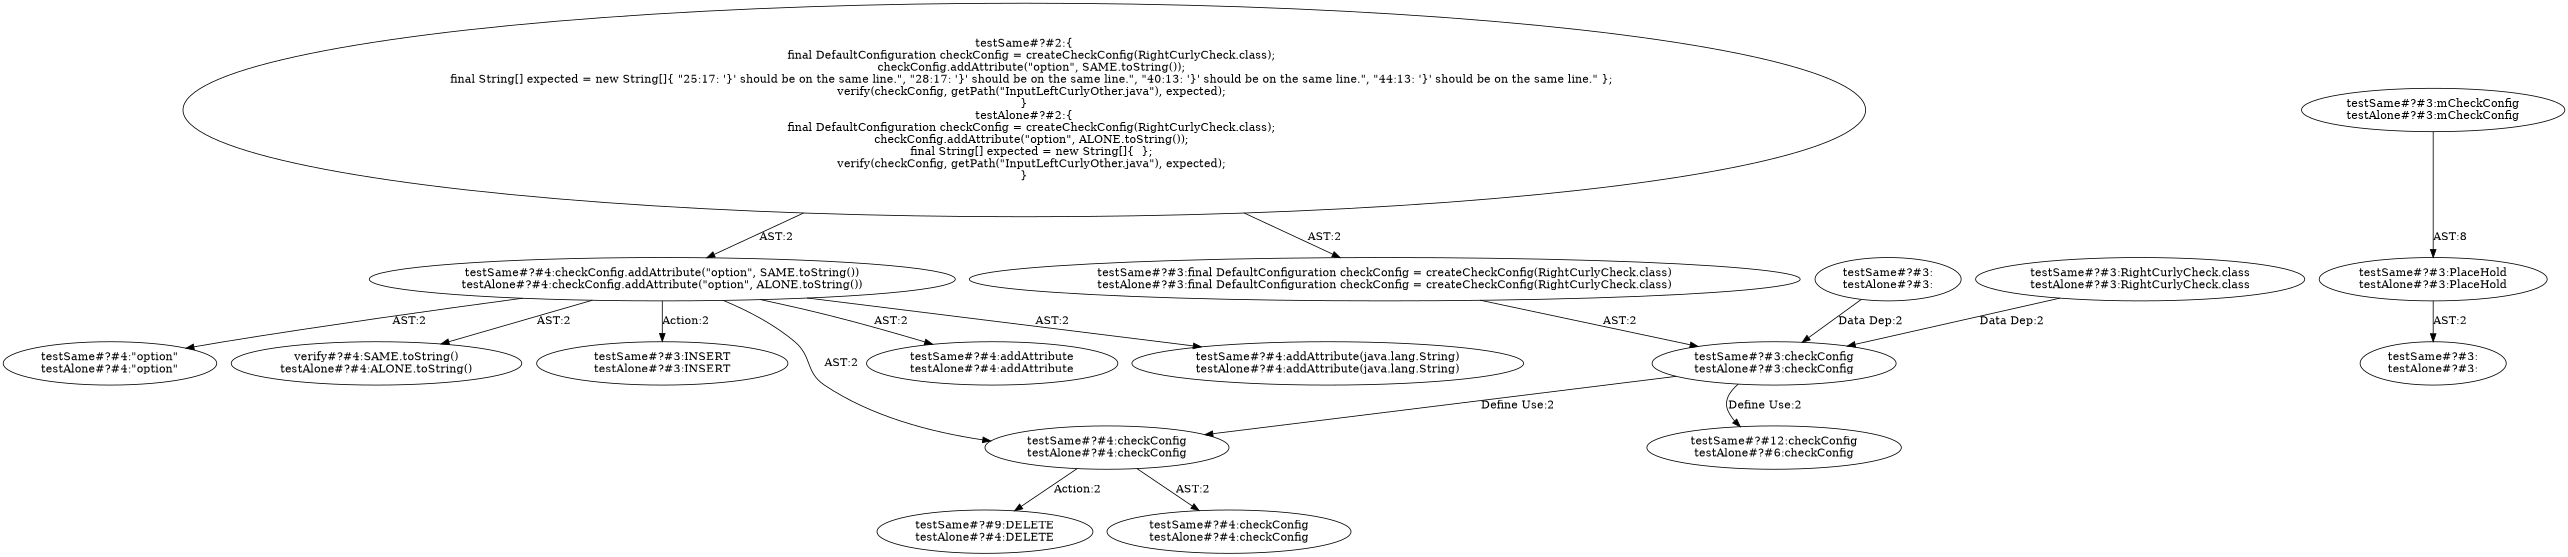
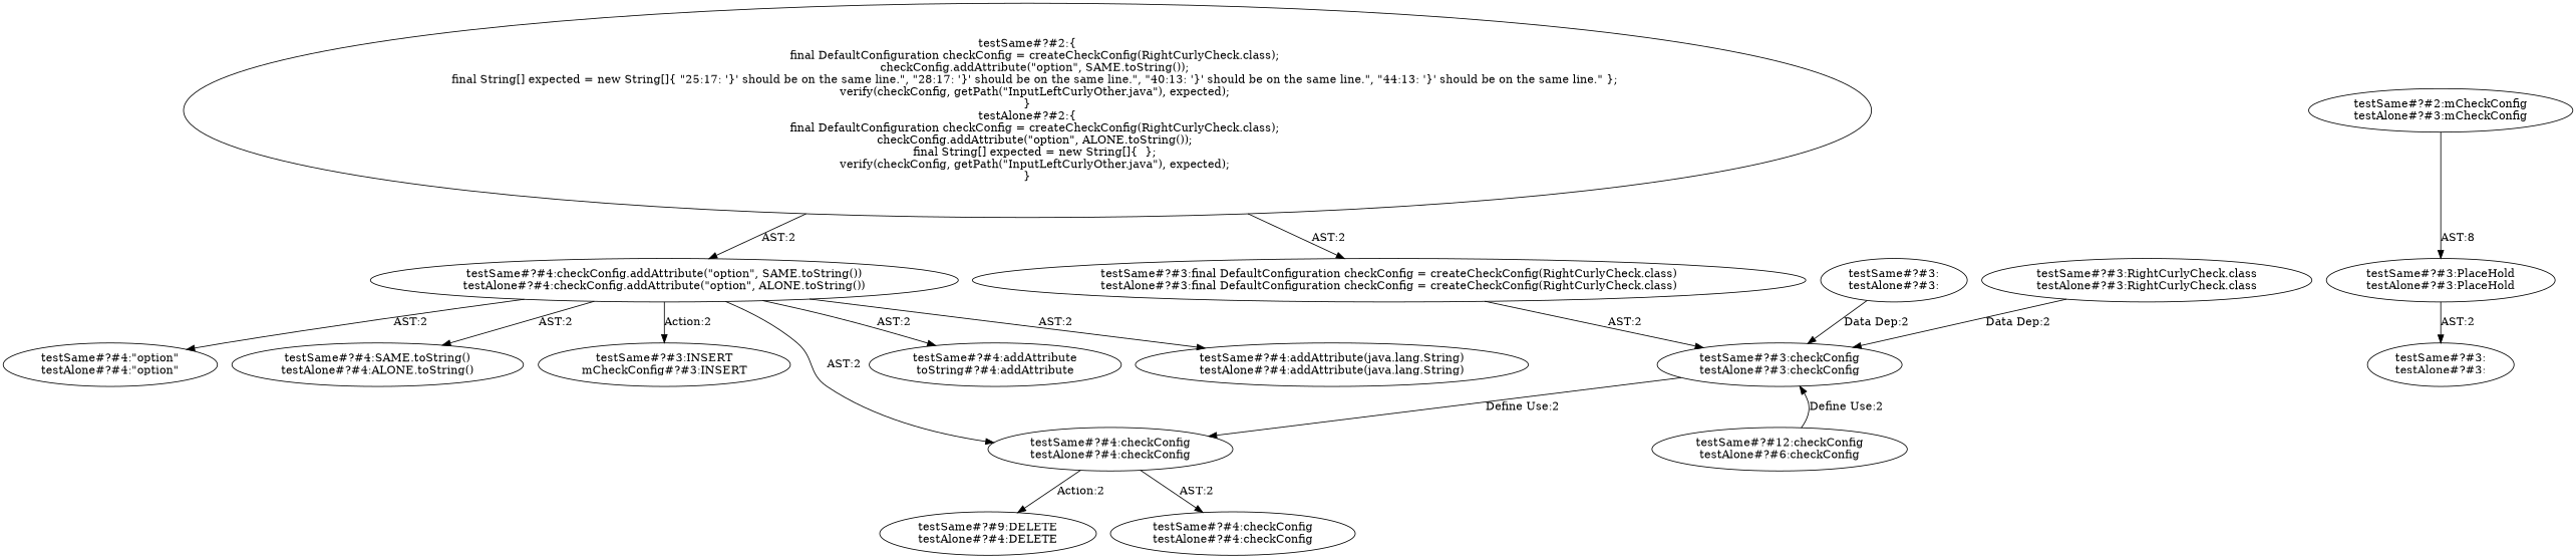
  digraph {
    node [shape=ellipse]
    n1 [label="testSame#?#9:DELETE\ntestAlone#?#4:DELETE"]
    n2 [label="testSame#?#4:checkConfig\ntestAlone#?#4:checkConfig"]
    n3 [label="testSame#?#4:checkConfig\ntestAlone#?#4:checkConfig"]
    n4 [label="testSame#?#3:checkConfig\ntestAlone#?#3:checkConfig"]
    n5 [label="testSame#?#12:checkConfig\ntestAlone#?#6:checkConfig"]
    n6 [label="testSame#?#3:final DefaultConfiguration checkConfig = createCheckConfig(RightCurlyCheck.class)\ntestAlone#?#3:final DefaultConfiguration checkConfig = createCheckConfig(RightCurlyCheck.class)"]
    n7 [label="testSame#?#3:\ntestAlone#?#3:"]
    n8 [label="testSame#?#3:RightCurlyCheck.class\ntestAlone#?#3:RightCurlyCheck.class"]
    n9 [label="testSame#?#4:checkConfig.addAttribute(\"option\", SAME.toString())\ntestAlone#?#4:checkConfig.addAttribute(\"option\", ALONE.toString())"]
-   n10 [label="testSame#?#4:addAttribute\ntestAlone#?#4:addAttribute"]
+   n10 [label="testSame#?#4:addAttribute\ntoString#?#4:addAttribute"]
    n11 [label="testSame#?#4:addAttribute(java.lang.String)\ntestAlone#?#4:addAttribute(java.lang.String)"]
    n12 [label="testSame#?#4:\"option\"\ntestAlone#?#4:\"option\""]
-   n13 [label="verify#?#4:SAME.toString()\ntestAlone#?#4:ALONE.toString()"]
-   n14 [label="testSame#?#3:INSERT\ntestAlone#?#3:INSERT"]
+   n13 [label="testSame#?#4:SAME.toString()\ntestAlone#?#4:ALONE.toString()"]
+   n14 [label="testSame#?#3:INSERT\nmCheckConfig#?#3:INSERT"]
    n15 [label="testSame#?#2:\{\n    final DefaultConfiguration checkConfig = createCheckConfig(RightCurlyCheck.class);\n    checkConfig.addAttribute(\"option\", SAME.toString());\n    final String[] expected = new String[]\{ \"25:17: '\}' should be on the same line.\", \"28:17: '\}' should be on the same line.\", \"40:13: '\}' should be on the same line.\", \"44:13: '\}' should be on the same line.\" \};\n    verify(checkConfig, getPath(\"InputLeftCurlyOther.java\"), expected);\n\}\ntestAlone#?#2:\{\n    final DefaultConfiguration checkConfig = createCheckConfig(RightCurlyCheck.class);\n    checkConfig.addAttribute(\"option\", ALONE.toString());\n    final String[] expected = new String[]\{  \};\n    verify(checkConfig, getPath(\"InputLeftCurlyOther.java\"), expected);\n\}"]
-   n16 [label="testSame#?#3:mCheckConfig\ntestAlone#?#3:mCheckConfig"]
+   n16 [label="testSame#?#2:mCheckConfig\ntestAlone#?#3:mCheckConfig"]
    n17 [label="testSame#?#3:PlaceHold\ntestAlone#?#3:PlaceHold"]
    n18 [label="testSame#?#3:\ntestAlone#?#3:"]
    n2 -> n1 [label="Action:2"]
    n2 -> n3 [label="AST:2"]
    n4 -> n2 [label="Define Use:2"]
-   n4 -> n5 [label="Define Use:2"]
+   n5 -> n4 [label="Define Use:2"]
    n6 -> n4 [label="AST:2"]
    n7 -> n4 [label="Data Dep:2"]
    n8 -> n4 [label="Data Dep:2"]
    n9 -> n2 [label="AST:2"]
    n9 -> n10 [label="AST:2"]
    n9 -> n11 [label="AST:2"]
    n9 -> n12 [label="AST:2"]
    n9 -> n13 [label="AST:2"]
    n9 -> n14 [label="Action:2"]
    n15 -> n6 [label="AST:2"]
    n15 -> n9 [label="AST:2"]
    n16 -> n17 [label="AST:8"]
    n17 -> n18 [label="AST:2"]
  }
